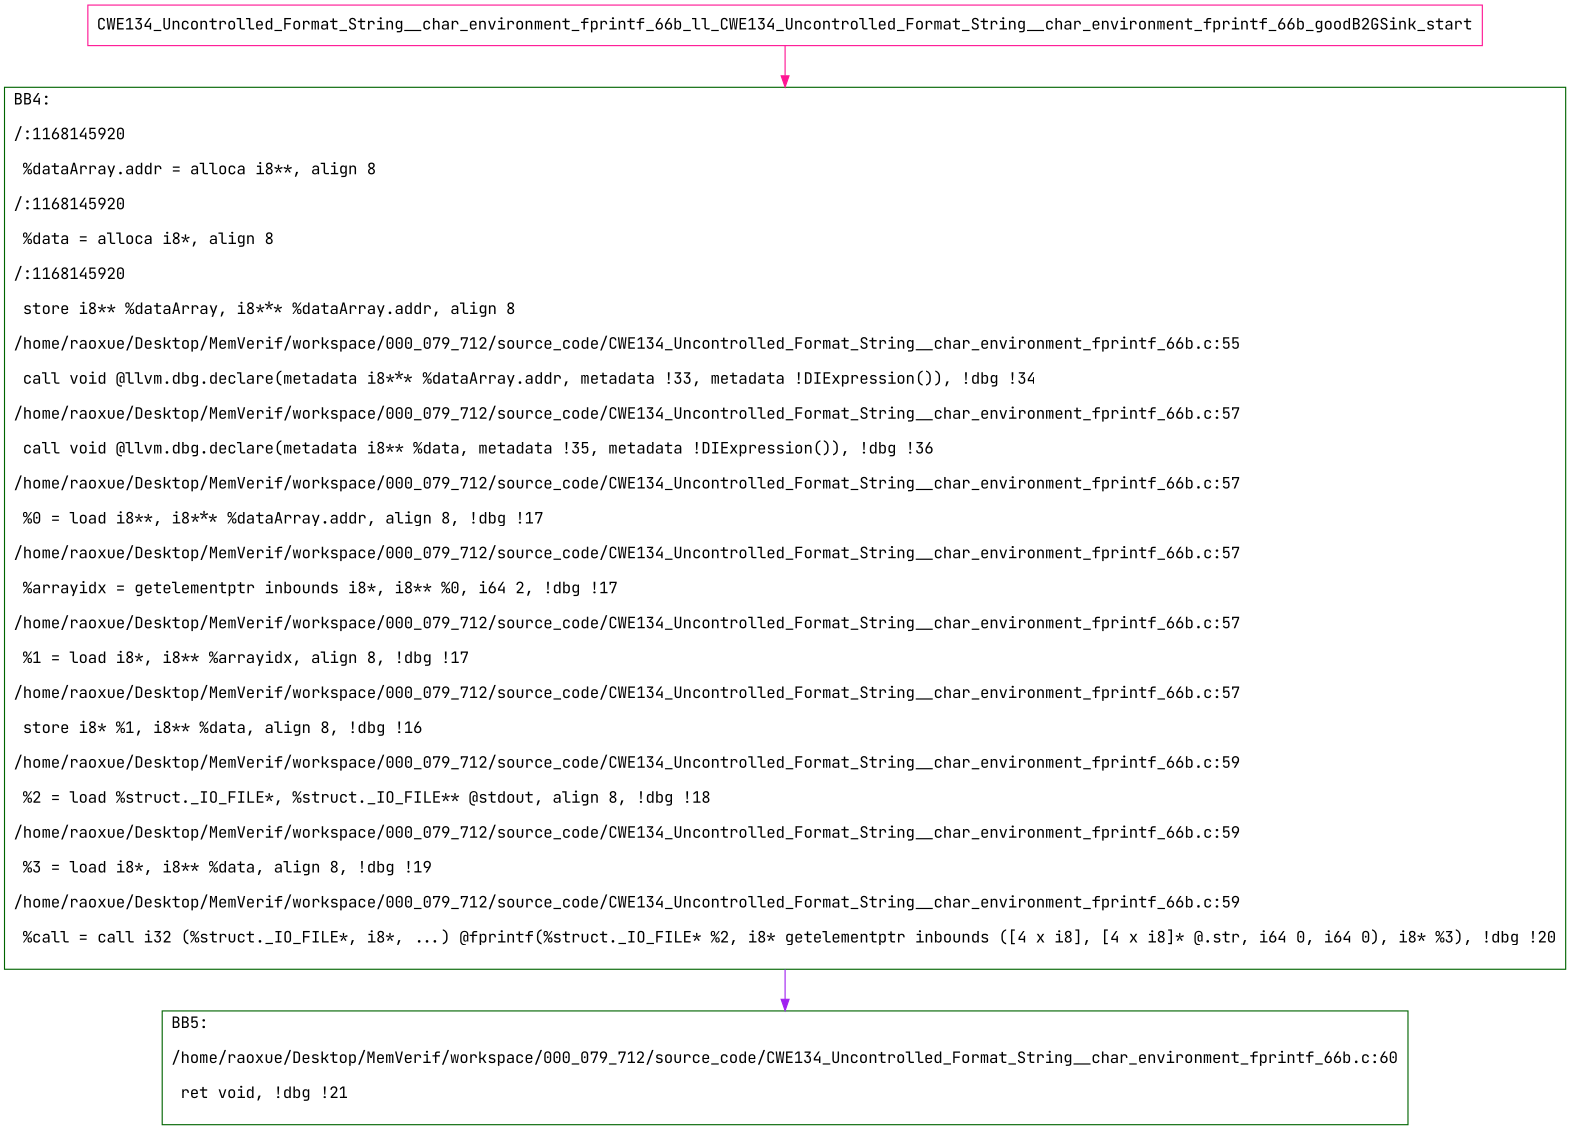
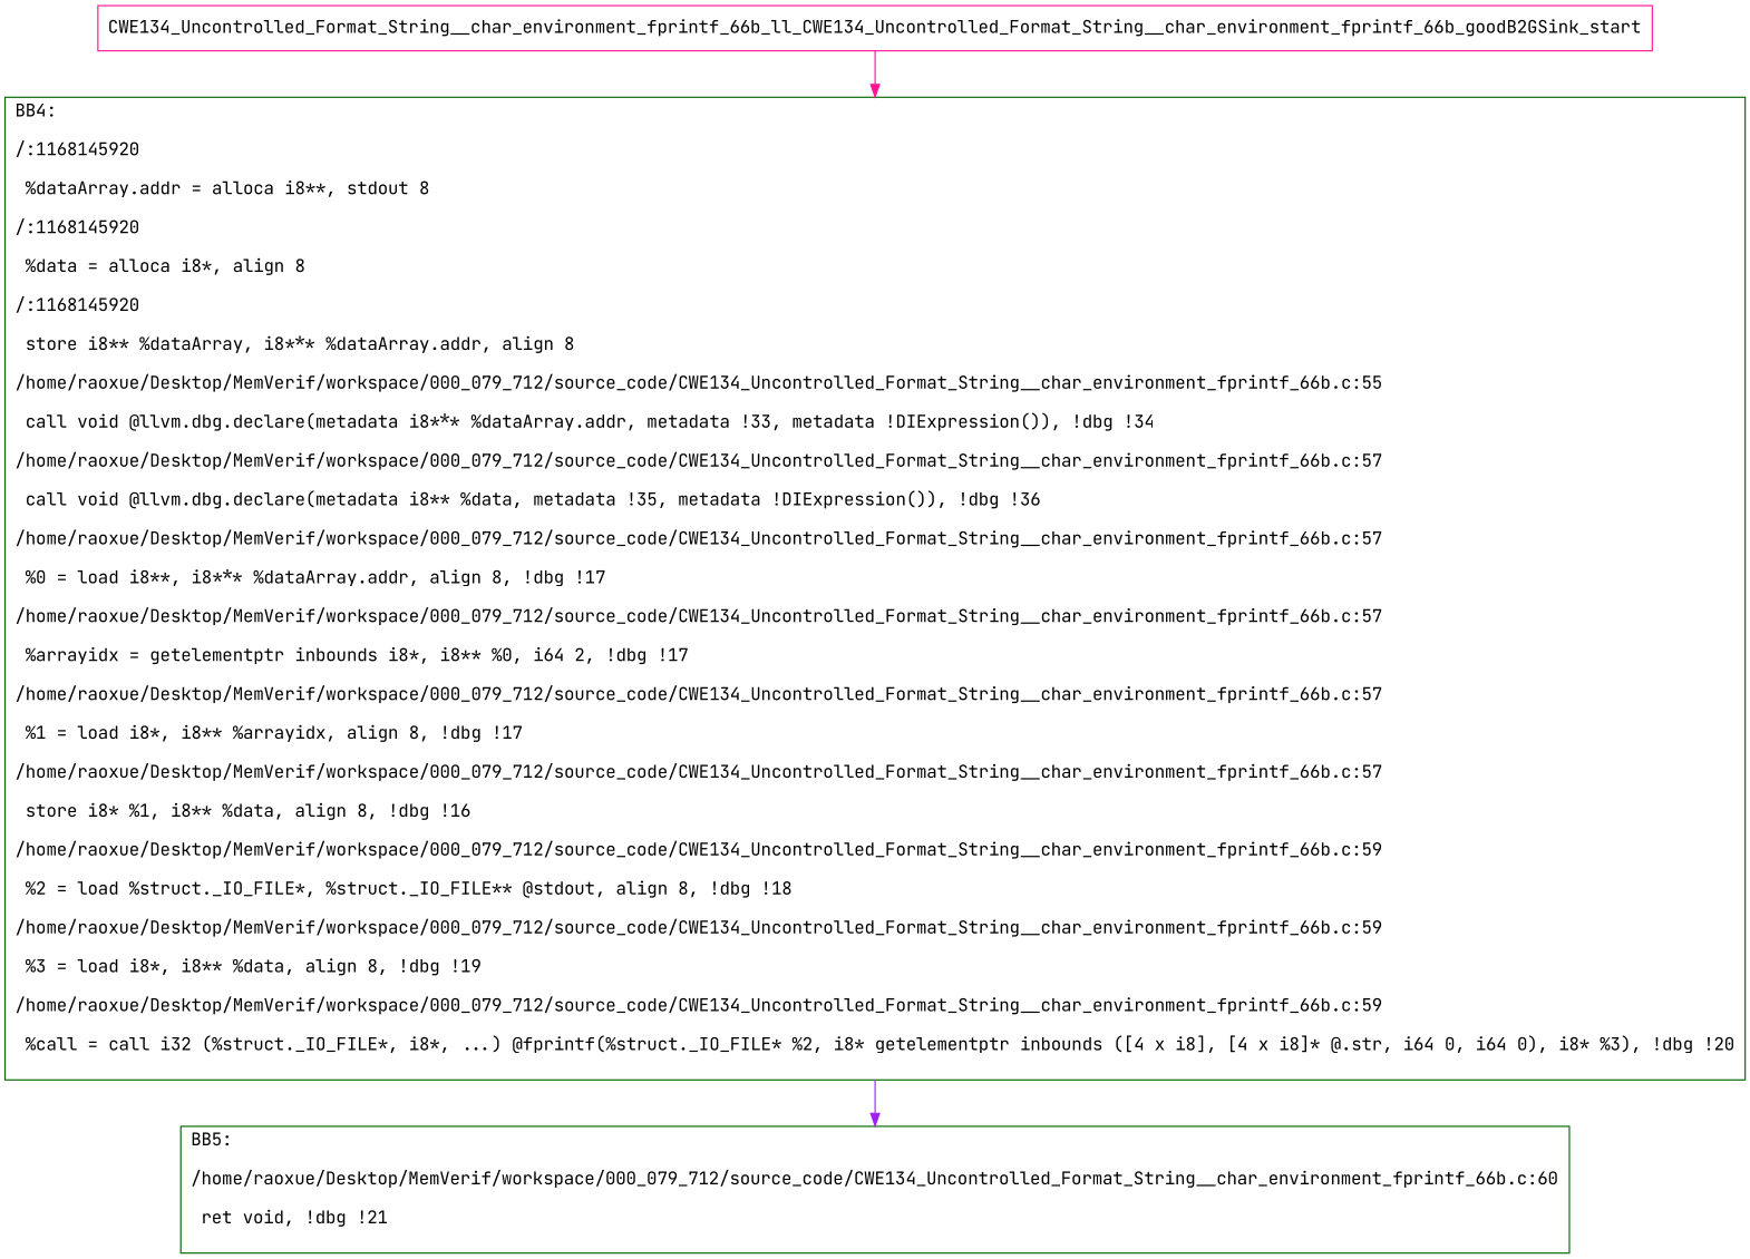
  digraph {
    fontname="JetBrains Mono"
    node [shape=record color=darkgreen fontname="JetBrains Mono"]
    edge [fontname="JetBrains Mono"]
    n1 [label="{CWE134_Uncontrolled_Format_String__char_environment_fprintf_66b_ll_CWE134_Uncontrolled_Format_String__char_environment_fprintf_66b_goodB2GSink_start}" color=deeppink]
-   n2 [label="{BB4:\l\l/:1168145920\l\n  %dataArray.addr = alloca i8**, align 8\l\n/:1168145920\l\n  %data = alloca i8*, align 8\l\n/:1168145920\l\n  store i8** %dataArray, i8*** %dataArray.addr, align 8\l\n/home/raoxue/Desktop/MemVerif/workspace/000_079_712/source_code/CWE134_Uncontrolled_Format_String__char_environment_fprintf_66b.c:55\l\n  call void @llvm.dbg.declare(metadata i8*** %dataArray.addr, metadata !33, metadata !DIExpression()), !dbg !34\l\n/home/raoxue/Desktop/MemVerif/workspace/000_079_712/source_code/CWE134_Uncontrolled_Format_String__char_environment_fprintf_66b.c:57\l\n  call void @llvm.dbg.declare(metadata i8** %data, metadata !35, metadata !DIExpression()), !dbg !36\l\n/home/raoxue/Desktop/MemVerif/workspace/000_079_712/source_code/CWE134_Uncontrolled_Format_String__char_environment_fprintf_66b.c:57\l\n  %0 = load i8**, i8*** %dataArray.addr, align 8, !dbg !17\l\n/home/raoxue/Desktop/MemVerif/workspace/000_079_712/source_code/CWE134_Uncontrolled_Format_String__char_environment_fprintf_66b.c:57\l\n  %arrayidx = getelementptr inbounds i8*, i8** %0, i64 2, !dbg !17\l\n/home/raoxue/Desktop/MemVerif/workspace/000_079_712/source_code/CWE134_Uncontrolled_Format_String__char_environment_fprintf_66b.c:57\l\n  %1 = load i8*, i8** %arrayidx, align 8, !dbg !17\l\n/home/raoxue/Desktop/MemVerif/workspace/000_079_712/source_code/CWE134_Uncontrolled_Format_String__char_environment_fprintf_66b.c:57\l\n  store i8* %1, i8** %data, align 8, !dbg !16\l\n/home/raoxue/Desktop/MemVerif/workspace/000_079_712/source_code/CWE134_Uncontrolled_Format_String__char_environment_fprintf_66b.c:59\l\n  %2 = load %struct._IO_FILE*, %struct._IO_FILE** @stdout, align 8, !dbg !18\l\n/home/raoxue/Desktop/MemVerif/workspace/000_079_712/source_code/CWE134_Uncontrolled_Format_String__char_environment_fprintf_66b.c:59\l\n  %3 = load i8*, i8** %data, align 8, !dbg !19\l\n/home/raoxue/Desktop/MemVerif/workspace/000_079_712/source_code/CWE134_Uncontrolled_Format_String__char_environment_fprintf_66b.c:59\l\n  %call = call i32 (%struct._IO_FILE*, i8*, ...) @fprintf(%struct._IO_FILE* %2, i8* getelementptr inbounds ([4 x i8], [4 x i8]* @.str, i64 0, i64 0), i8* %3), !dbg !20\l\n}"]
+   n2 [label="{BB4:\l\l/:1168145920\l\n  %dataArray.addr = alloca i8**, stdout 8\l\n/:1168145920\l\n  %data = alloca i8*, align 8\l\n/:1168145920\l\n  store i8** %dataArray, i8*** %dataArray.addr, align 8\l\n/home/raoxue/Desktop/MemVerif/workspace/000_079_712/source_code/CWE134_Uncontrolled_Format_String__char_environment_fprintf_66b.c:55\l\n  call void @llvm.dbg.declare(metadata i8*** %dataArray.addr, metadata !33, metadata !DIExpression()), !dbg !34\l\n/home/raoxue/Desktop/MemVerif/workspace/000_079_712/source_code/CWE134_Uncontrolled_Format_String__char_environment_fprintf_66b.c:57\l\n  call void @llvm.dbg.declare(metadata i8** %data, metadata !35, metadata !DIExpression()), !dbg !36\l\n/home/raoxue/Desktop/MemVerif/workspace/000_079_712/source_code/CWE134_Uncontrolled_Format_String__char_environment_fprintf_66b.c:57\l\n  %0 = load i8**, i8*** %dataArray.addr, align 8, !dbg !17\l\n/home/raoxue/Desktop/MemVerif/workspace/000_079_712/source_code/CWE134_Uncontrolled_Format_String__char_environment_fprintf_66b.c:57\l\n  %arrayidx = getelementptr inbounds i8*, i8** %0, i64 2, !dbg !17\l\n/home/raoxue/Desktop/MemVerif/workspace/000_079_712/source_code/CWE134_Uncontrolled_Format_String__char_environment_fprintf_66b.c:57\l\n  %1 = load i8*, i8** %arrayidx, align 8, !dbg !17\l\n/home/raoxue/Desktop/MemVerif/workspace/000_079_712/source_code/CWE134_Uncontrolled_Format_String__char_environment_fprintf_66b.c:57\l\n  store i8* %1, i8** %data, align 8, !dbg !16\l\n/home/raoxue/Desktop/MemVerif/workspace/000_079_712/source_code/CWE134_Uncontrolled_Format_String__char_environment_fprintf_66b.c:59\l\n  %2 = load %struct._IO_FILE*, %struct._IO_FILE** @stdout, align 8, !dbg !18\l\n/home/raoxue/Desktop/MemVerif/workspace/000_079_712/source_code/CWE134_Uncontrolled_Format_String__char_environment_fprintf_66b.c:59\l\n  %3 = load i8*, i8** %data, align 8, !dbg !19\l\n/home/raoxue/Desktop/MemVerif/workspace/000_079_712/source_code/CWE134_Uncontrolled_Format_String__char_environment_fprintf_66b.c:59\l\n  %call = call i32 (%struct._IO_FILE*, i8*, ...) @fprintf(%struct._IO_FILE* %2, i8* getelementptr inbounds ([4 x i8], [4 x i8]* @.str, i64 0, i64 0), i8* %3), !dbg !20\l\n}"]
    n3 [label="{BB5:\l\l/home/raoxue/Desktop/MemVerif/workspace/000_079_712/source_code/CWE134_Uncontrolled_Format_String__char_environment_fprintf_66b.c:60\l\n  ret void, !dbg !21\l\n}"]
    n1 -> n2 [color=deeppink]
    n2 -> n3 [color=purple]
  }
